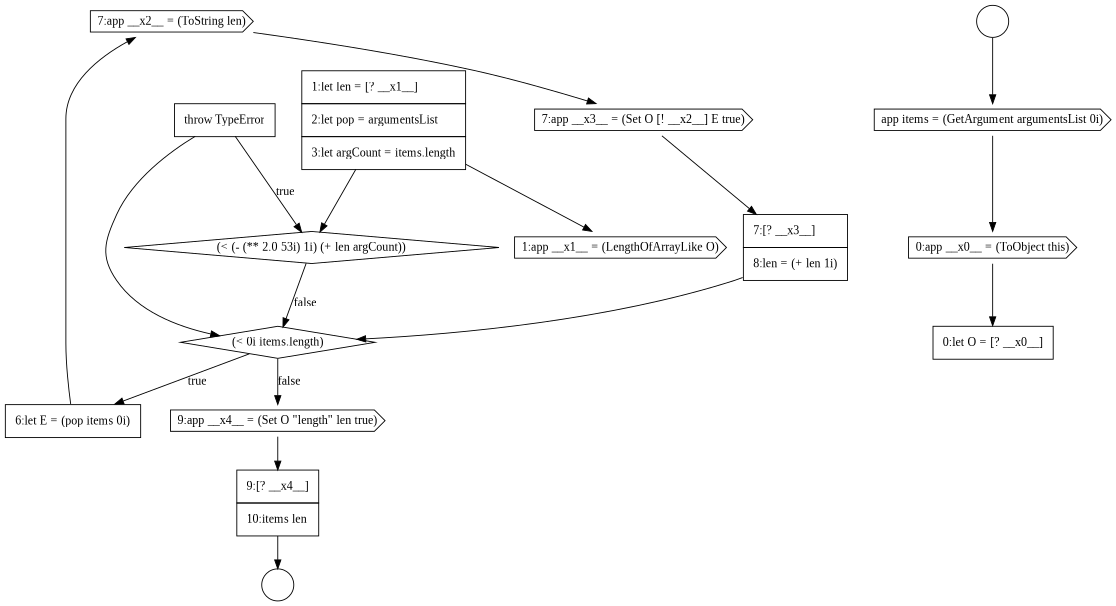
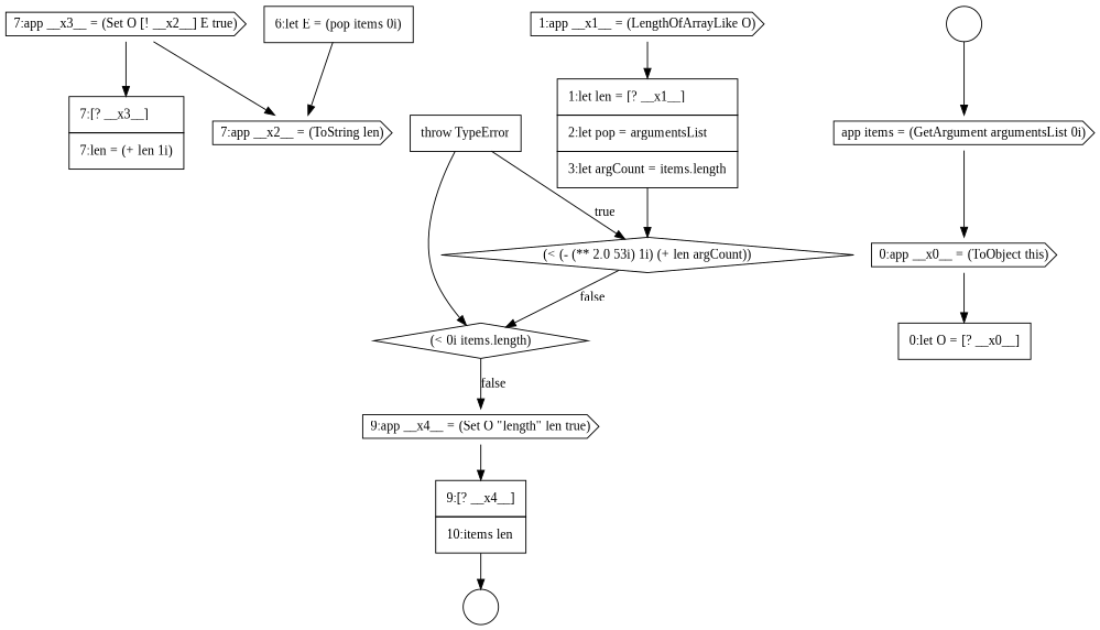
  digraph {
    fontname="Liberation Serif"
    node [color=black fillcolor=white fontname="Liberation Serif" shape=cds style=filled]
    edge [color=black fontname="Liberation Serif"]
    n1 [label=<<font color="black">7:app __x2__ = (ToString len)</font>>]
    n2 [label=<<font color="black">7:app __x3__ = (Set O [! __x2__] E true)</font>>]
-   n3 [label=<<font color="black">     <table border="0" cellborder="1" cellspacing="0" cellpadding="10">       <tr><td align="left">7:[? __x3__]</td></tr>       <tr><td align="left">8:len = (+ len 1i)</td></tr>     </table>   </font>> margin=0 shape=none]
+   n3 [label=<<font color="black">     <table border="0" cellborder="1" cellspacing="0" cellpadding="10">       <tr><td align="left">7:[? __x3__]</td></tr>       <tr><td align="left">7:len = (+ len 1i)</td></tr>     </table>   </font>> margin=0 shape=none]
    n4 [label=<<font color="black">(&lt; (- (** 2.0 53i) 1i) (+ len argCount))</font>> shape=diamond]
    n5 [label=<<font color="black">(&lt; 0i items.length)</font>> shape=diamond]
    n6 [label=<<font color="black">     <table border="0" cellborder="1" cellspacing="0" cellpadding="10">       <tr><td align="left">throw TypeError</td></tr>     </table>   </font>> margin=0 shape=none]
    n7 [label=<<font color="black">9:app __x4__ = (Set O &quot;length&quot; len true)</font>>]
    n8 [label=<<font color="black">     <table border="0" cellborder="1" cellspacing="0" cellpadding="10">       <tr><td align="left">6:let E = (pop items 0i)</td></tr>     </table>   </font>> margin=0 shape=none]
    n9 [label=<<font color="black">0:app __x0__ = (ToObject this)</font>>]
    n10 [label=<<font color="black">     <table border="0" cellborder="1" cellspacing="0" cellpadding="10">       <tr><td align="left">0:let O = [? __x0__]</td></tr>     </table>   </font>> margin=0 shape=none]
    n11 [label=<<font color="black">     <table border="0" cellborder="1" cellspacing="0" cellpadding="10">       <tr><td align="left">9:[? __x4__]</td></tr>       <tr><td align="left">10:items len</td></tr>     </table>   </font>> margin=0 shape=none]
    n12 [label=" " shape=circle]
    n13 [label=<<font color="black">1:app __x1__ = (LengthOfArrayLike O)</font>>]
    n14 [label=<<font color="black">     <table border="0" cellborder="1" cellspacing="0" cellpadding="10">       <tr><td align="left">1:let len = [? __x1__]</td></tr>       <tr><td align="left">2:let pop = argumentsList</td></tr>       <tr><td align="left">3:let argCount = items.length</td></tr>     </table>   </font>> margin=0 shape=none]
    n15 [label=" " shape=circle]
    n16 [label=<<font color="black">app items = (GetArgument argumentsList 0i)</font>>]
-   n1 -> n2
+   n2 -> n1
    n2 -> n3
-   n3 -> n5
    n4 -> n5 [label=<<font color="black">false</font>>]
    n5 -> n7 [label=<<font color="black">false</font>>]
-   n5 -> n8 [label=<<font color="black">true</font>>]
    n6 -> n4 [label=<<font color="black">true</font>>]
    n6 -> n5
    n7 -> n11
    n8 -> n1
    n9 -> n10
    n11 -> n12
-   n14 -> n13
+   n13 -> n14
    n14 -> n4
    n15 -> n16
    n16 -> n9
  }
